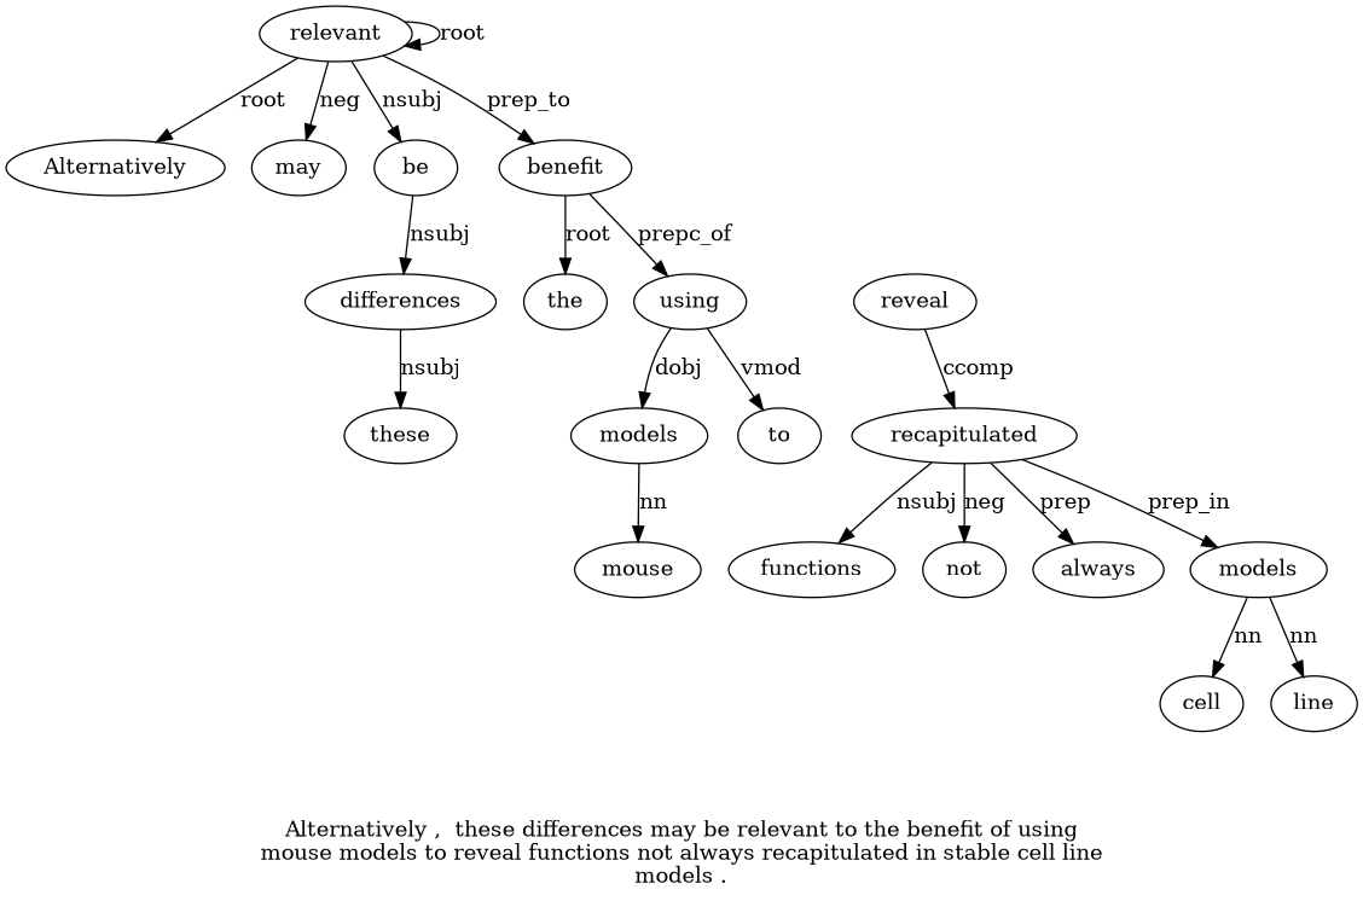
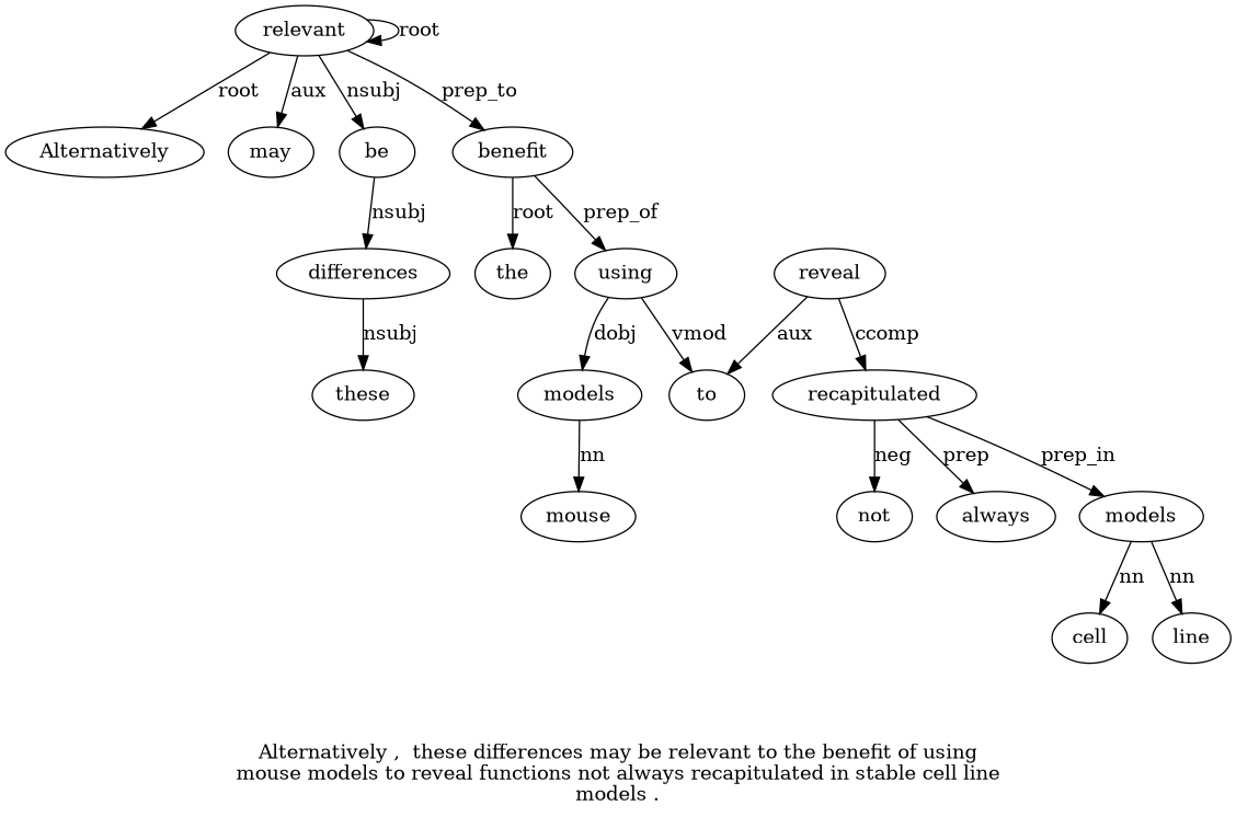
  digraph {
    label="Alternatively ,  these differences may be relevant to the benefit of using\nmouse models to reveal functions not always recapitulated in stable cell line\nmodels ."
    node [fillcolor=white style=filled]
    n1 [label=relevant]
    n2 [label=Alternatively]
    n3 [label=may]
    n4 [label=be]
    n5 [label=benefit]
    n6 [label=differences]
    n7 [label=these]
    n8 [label=the]
    n9 [label=using]
    n10 [label=models]
    n11 [label=to]
    n12 [label=mouse]
    n13 [label=reveal]
    n14 [label=recapitulated]
-   n15 [label=functions]
    n16 [label=not]
    n17 [label=always]
    n18 [label=models]
    n19 [label=cell]
    n20 [label=line]
    n1 -> n1 [label=root]
    n1 -> n2 [label=root]
-   n1 -> n3 [label=neg]
+   n1 -> n3 [label=aux]
    n1 -> n4 [label=nsubj]
    n1 -> n5 [label=prep_to]
    n4 -> n6 [label=nsubj]
    n5 -> n8 [label=root]
-   n5 -> n9 [label=prepc_of]
+   n5 -> n9 [label=prep_of]
    n6 -> n7 [label=nsubj]
    n9 -> n10 [label=dobj]
    n9 -> n11 [label=vmod]
    n10 -> n12 [label=nn]
+   n13 -> n11 [label=aux]
    n13 -> n14 [label=ccomp]
-   n14 -> n15 [label=nsubj]
    n14 -> n16 [label=neg]
    n14 -> n17 [label=prep]
    n14 -> n18 [label=prep_in]
    n18 -> n19 [label=nn]
    n18 -> n20 [label=nn]
  }
